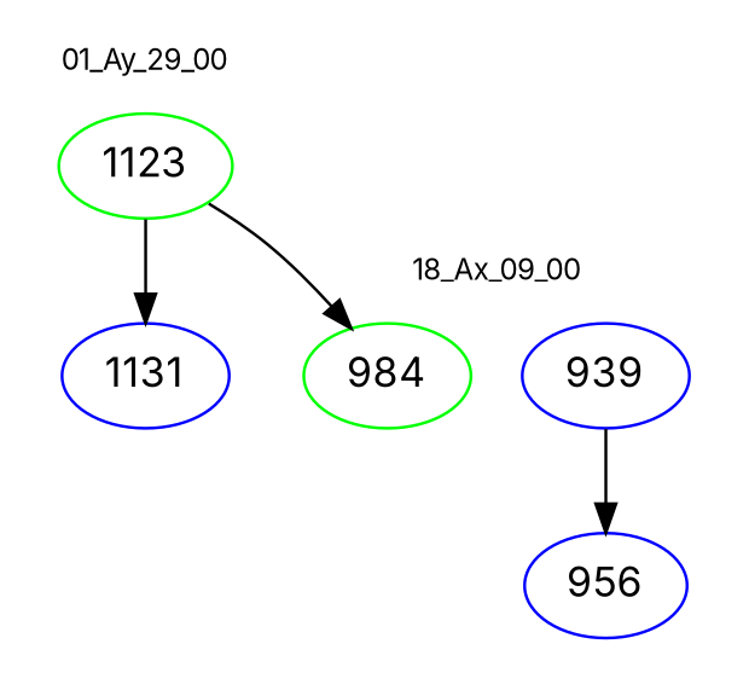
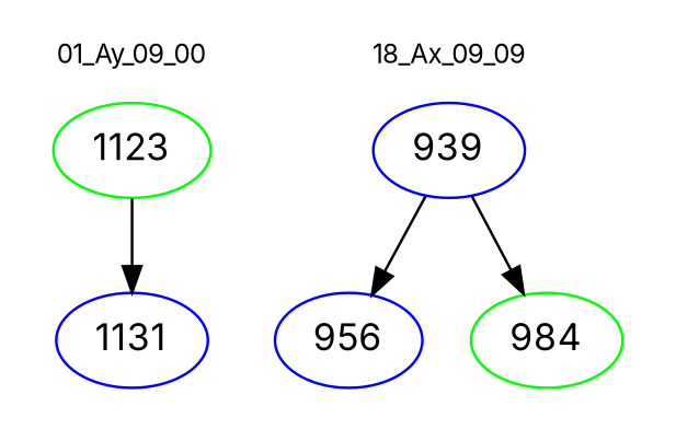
  digraph {
    fontname=Inter
    node [color=blue fontname=Inter]
    edge [color=black fontname=Inter]
    n1 [color=green label=1123]
    n2 [label=1131]
    n3 [label=939]
    n4 [label=956]
    n5 [color=green label=984]
    subgraph cluster_1 {
      color=white
      fontsize=10
-     label="01_Ay_29_00"
+     label="01_Ay_09_00"
      n1
      n2
    }
    subgraph cluster_2 {
      color=white
      fontsize=10
-     label="18_Ax_09_00"
+     label="18_Ax_09_09"
      n3
      n4
      n5
    }
    n1 -> n2
    n3 -> n4
-   n1 -> n5
+   n3 -> n5
  }
